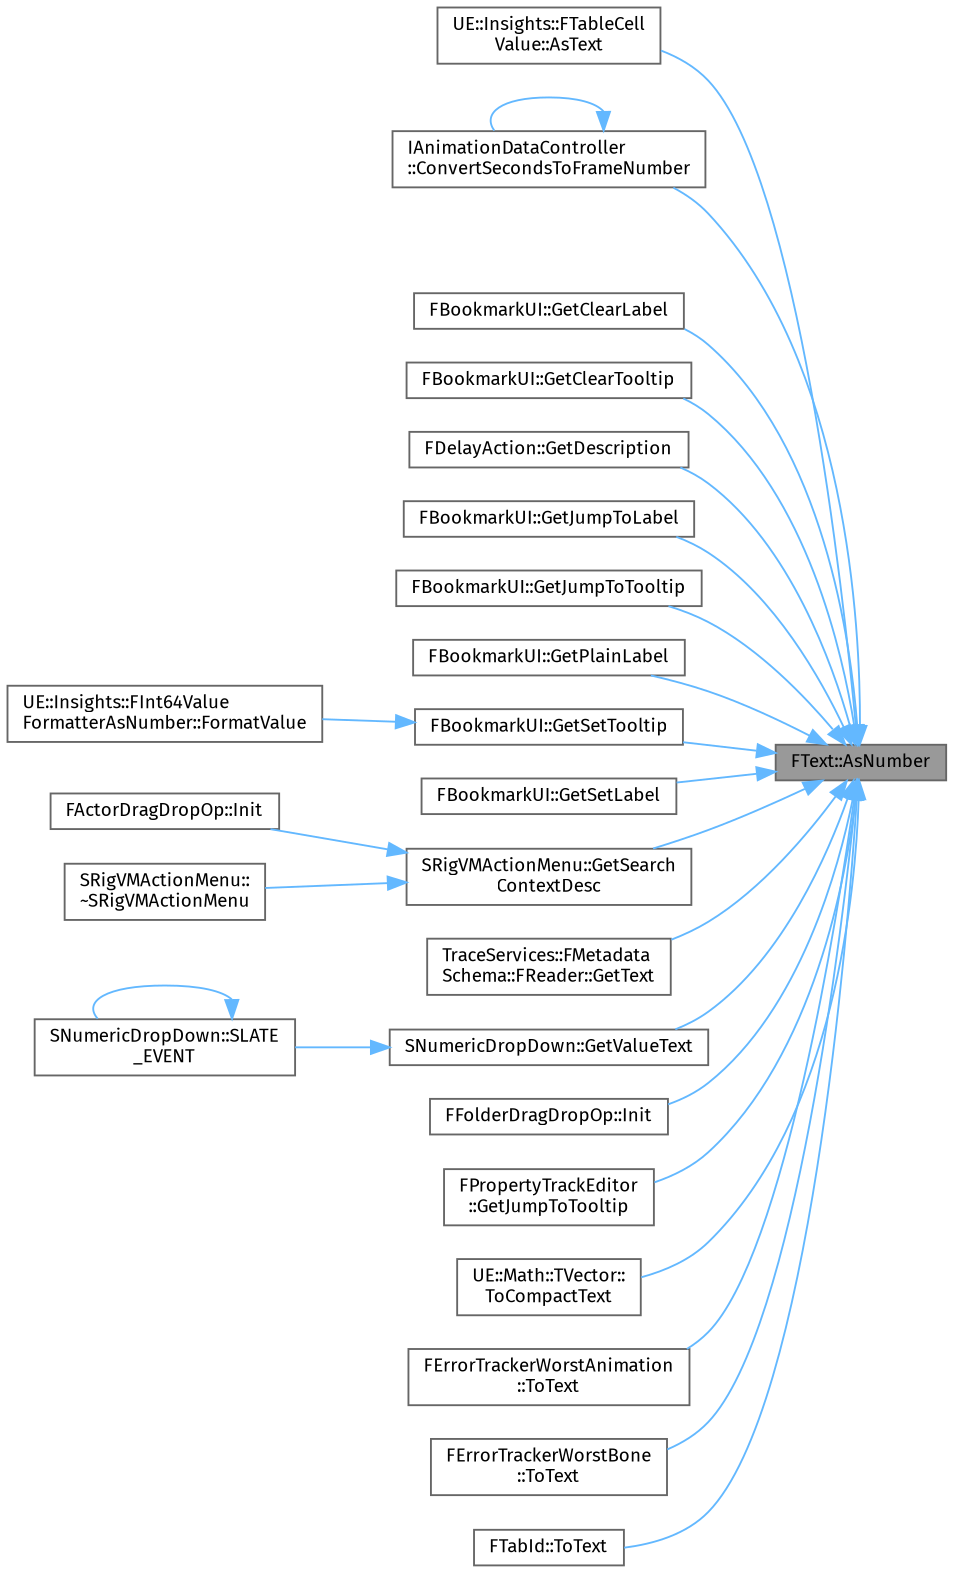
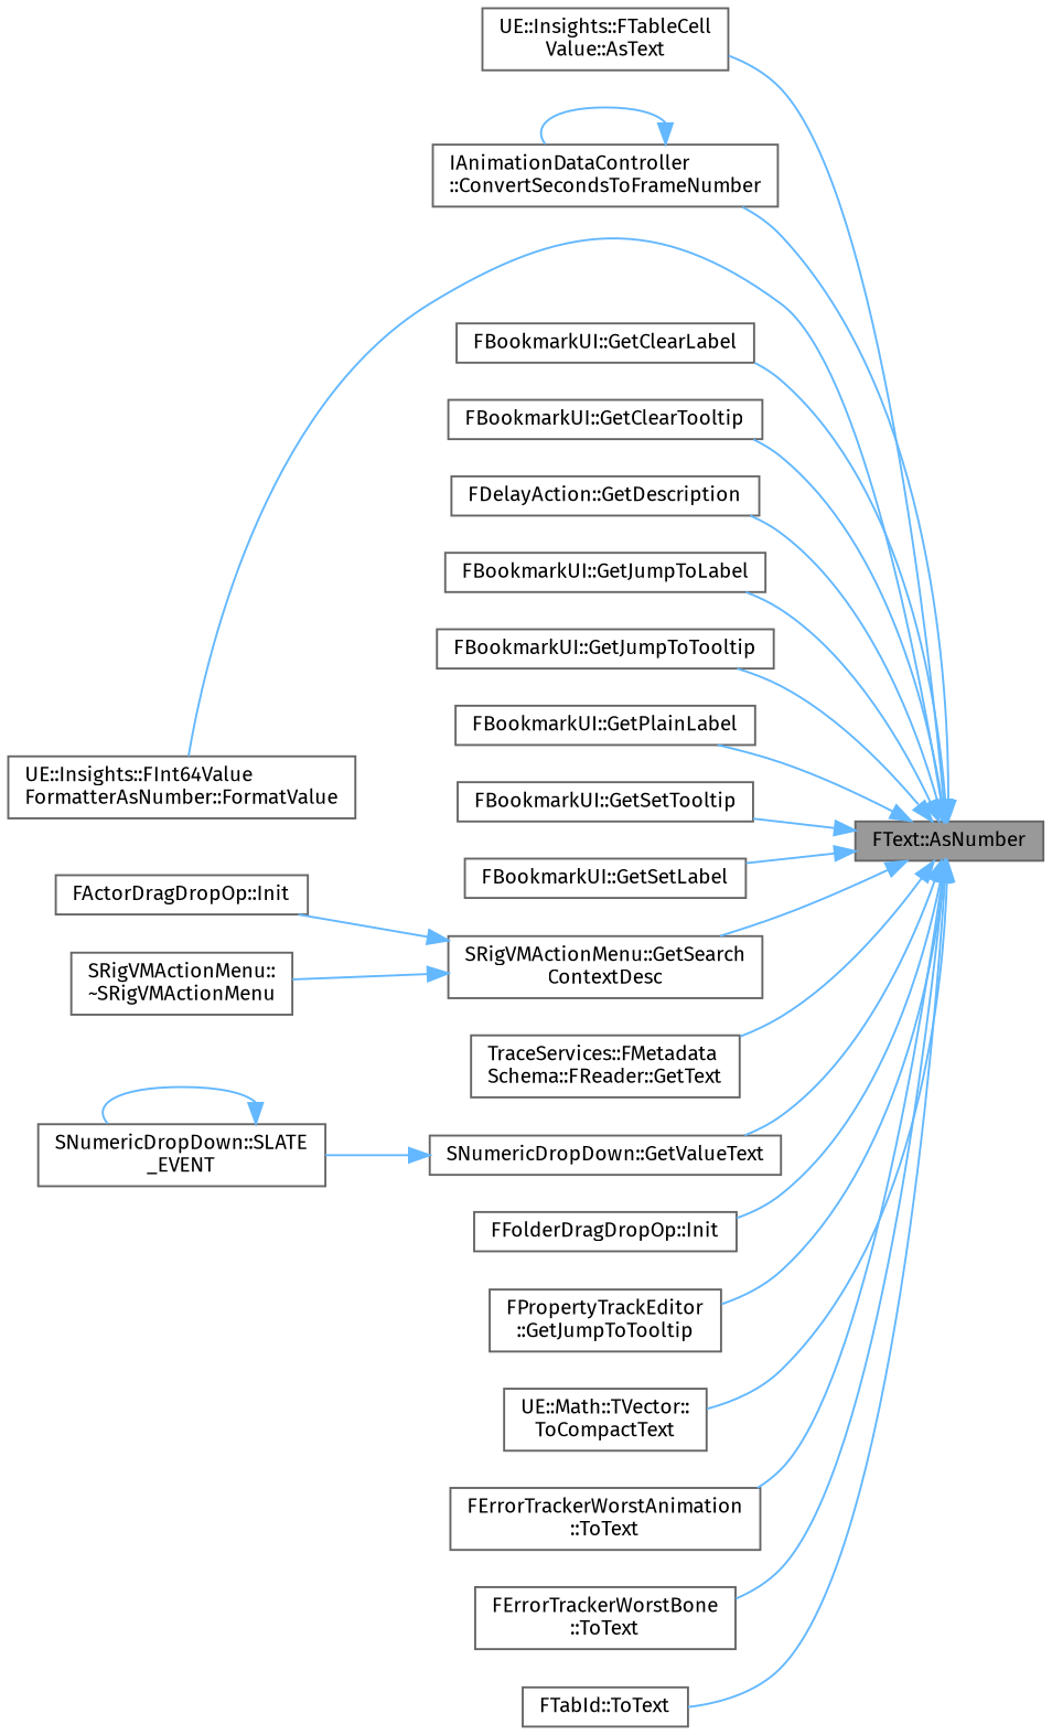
  digraph {
    fontname="Fira Sans"
    rankdir=RL
    node [color=grey40 fillcolor=white fontname="Fira Sans" fontsize=10 shape=box style=filled]
    edge [color=steelblue1 dir=back fontname="Fira Sans" fontsize=10 labelfontname=Helvetica labelfontsize=10 style=solid]
    n1 [color=gray40 fillcolor=grey60 fontcolor=black height=0.2 label="FText::AsNumber" width=0.4]
    n2 [height=0.2 label="UE::Insights::FTableCell\lValue::AsText" width=0.4]
    n3 [height=0.2 label="IAnimationDataController\l::ConvertSecondsToFrameNumber" width=0.4]
    n4 [height=0.2 label="UE::Insights::FInt64Value\lFormatterAsNumber::FormatValue" width=0.4]
    n5 [height=0.2 label="FBookmarkUI::GetClearLabel" width=0.4]
    n6 [height=0.2 label="FBookmarkUI::GetClearTooltip" width=0.4]
    n7 [height=0.2 label="FDelayAction::GetDescription" width=0.4]
    n8 [height=0.2 label="FBookmarkUI::GetJumpToLabel" width=0.4]
    n9 [height=0.2 label="FBookmarkUI::GetJumpToTooltip" width=0.4]
    n10 [height=0.2 label="FBookmarkUI::GetPlainLabel" width=0.4]
    n11 [height=0.2 label="SRigVMActionMenu::GetSearch\lContextDesc" width=0.4]
    n12 [height=0.2 label="FBookmarkUI::GetSetLabel" width=0.4]
    n13 [height=0.2 label="FBookmarkUI::GetSetTooltip" width=0.4]
    n14 [height=0.2 label="TraceServices::FMetadata\lSchema::FReader::GetText" width=0.4]
    n15 [height=0.2 label="SNumericDropDown::GetValueText" width=0.4]
    n16 [height=0.2 label="FFolderDragDropOp::Init" width=0.4]
    n17 [height=0.2 label="FPropertyTrackEditor\l::GetJumpToTooltip" width=0.4]
    n18 [height=0.2 label="UE::Math::TVector::\lToCompactText" width=0.4]
    n19 [height=0.2 label="FErrorTrackerWorstAnimation\l::ToText" width=0.4]
    n20 [height=0.2 label="FErrorTrackerWorstBone\l::ToText" width=0.4]
    n21 [height=0.2 label="FTabId::ToText" width=0.4]
    n22 [height=0.2 label="FActorDragDropOp::Init" width=0.4]
    n23 [height=0.2 label="SRigVMActionMenu::\l~SRigVMActionMenu" width=0.4]
    n24 [height=0.2 label="SNumericDropDown::SLATE\l_EVENT" width=0.4]
    n1 -> n2
    n1 -> n3
-   n13 -> n4
+   n1 -> n4
    n1 -> n5
    n1 -> n6
    n1 -> n7
    n1 -> n8
    n1 -> n9
    n1 -> n10
    n1 -> n11
    n1 -> n12
    n1 -> n13
    n1 -> n14
    n1 -> n15
    n1 -> n16
    n1 -> n17
    n1 -> n18
    n1 -> n19
    n1 -> n20
    n1 -> n21
    n3 -> n3
    n11 -> n22
    n11 -> n23
    n15 -> n24
    n24 -> n24
  }
